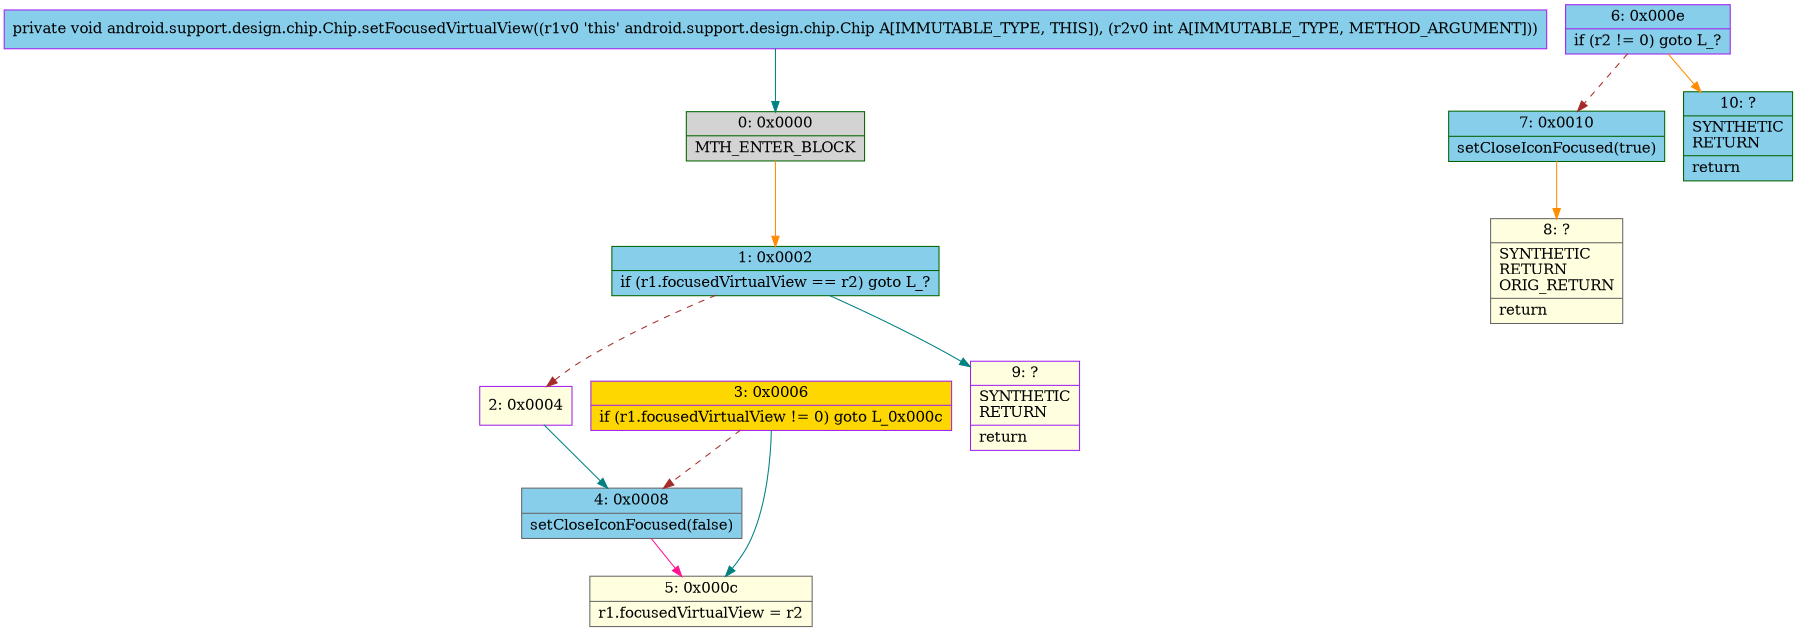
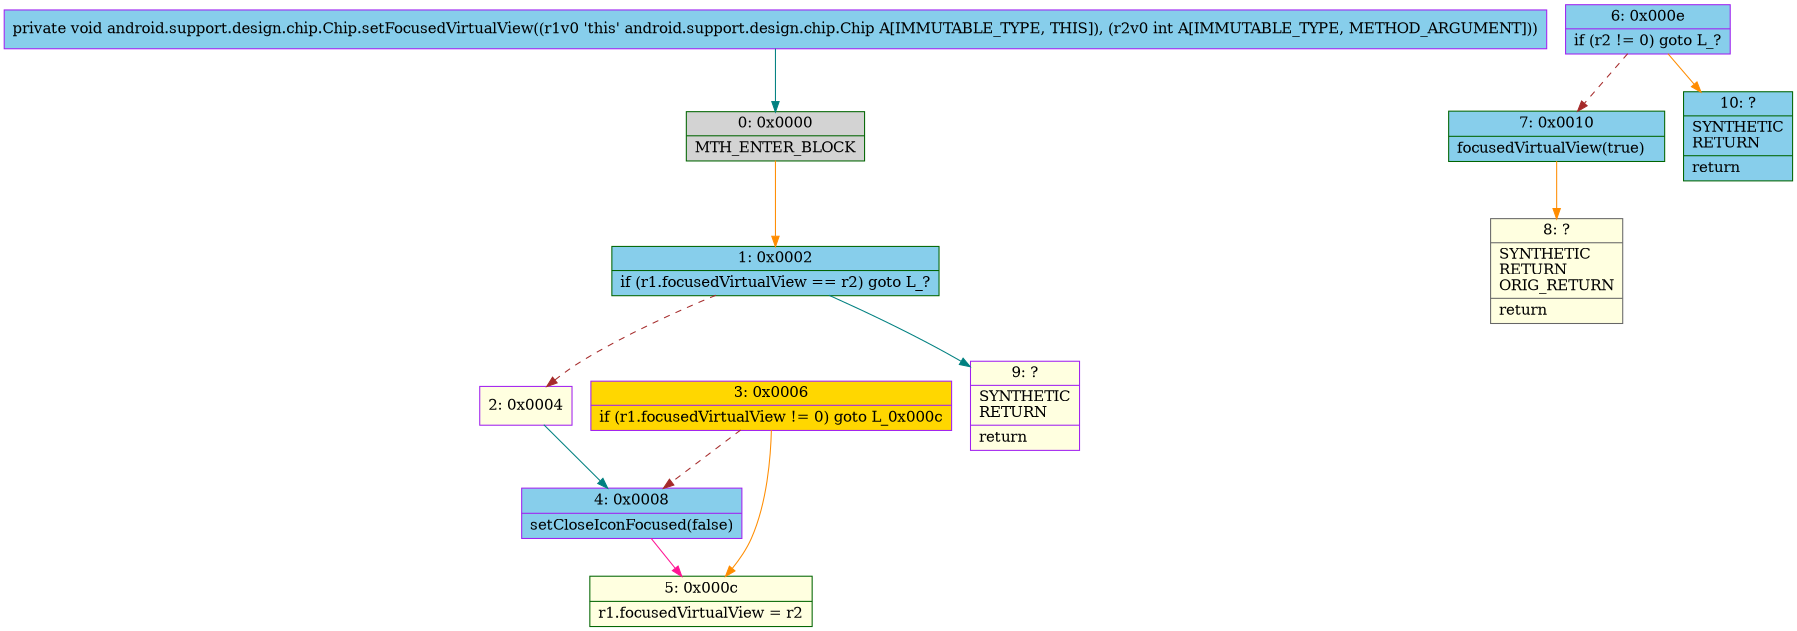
  digraph {
    node [color=darkgreen fillcolor=skyblue shape=record style=filled]
    edge [color=darkorange]
    n1 [fillcolor=lightgrey label="{0\:\ 0x0000|MTH_ENTER_BLOCK\l}"]
    n2 [label="{1\:\ 0x0002|if (r1.focusedVirtualView == r2) goto L_?\l}"]
    n3 [color=purple fillcolor=lightyellow label="{2\:\ 0x0004}"]
    n4 [color=purple fillcolor=lightyellow label="{9\:\ ?|SYNTHETIC\lRETURN\l|return\l}"]
-   n5 [color=gray40 label="{4\:\ 0x0008|setCloseIconFocused(false)\l}"]
+   n5 [color=purple label="{4\:\ 0x0008|setCloseIconFocused(false)\l}"]
    n6 [color=purple fillcolor=gold label="{3\:\ 0x0006|if (r1.focusedVirtualView != 0) goto L_0x000c\l}"]
-   n7 [color=gray40 fillcolor=lightyellow label="{5\:\ 0x000c|r1.focusedVirtualView = r2\l}"]
+   n7 [fillcolor=lightyellow label="{5\:\ 0x000c|r1.focusedVirtualView = r2\l}"]
    n8 [color=purple label="{6\:\ 0x000e|if (r2 != 0) goto L_?\l}"]
-   n9 [label="{7\:\ 0x0010|setCloseIconFocused(true)\l}"]
+   n9 [label="{7\:\ 0x0010|focusedVirtualView(true)\l}"]
    n10 [label="{10\:\ ?|SYNTHETIC\lRETURN\l|return\l}"]
    n11 [color=gray40 fillcolor=lightyellow label="{8\:\ ?|SYNTHETIC\lRETURN\lORIG_RETURN\l|return\l}"]
    n12 [color=purple label="{private void android.support.design.chip.Chip.setFocusedVirtualView((r1v0 'this' android.support.design.chip.Chip A[IMMUTABLE_TYPE, THIS]), (r2v0 int A[IMMUTABLE_TYPE, METHOD_ARGUMENT])) }"]
    n1 -> n2
    n2 -> n3 [color=brown style=dashed]
    n2 -> n4 [color=teal]
    n3 -> n5 [color=teal]
    n5 -> n7 [color=deeppink]
    n6 -> n5 [color=brown style=dashed]
-   n6 -> n7 [color=teal]
+   n6 -> n7
    n8 -> n9 [color=brown style=dashed]
    n8 -> n10
    n9 -> n11
    n12 -> n1 [color=teal]
  }
